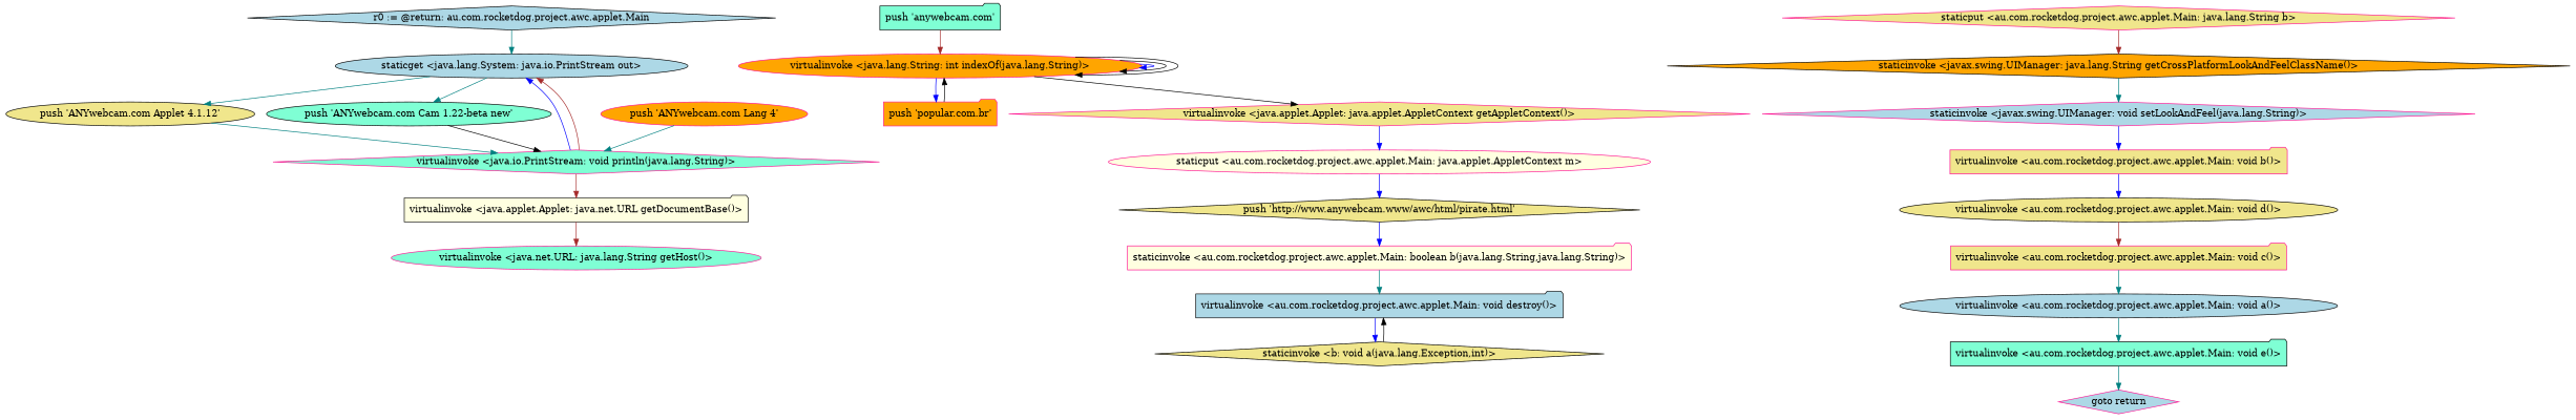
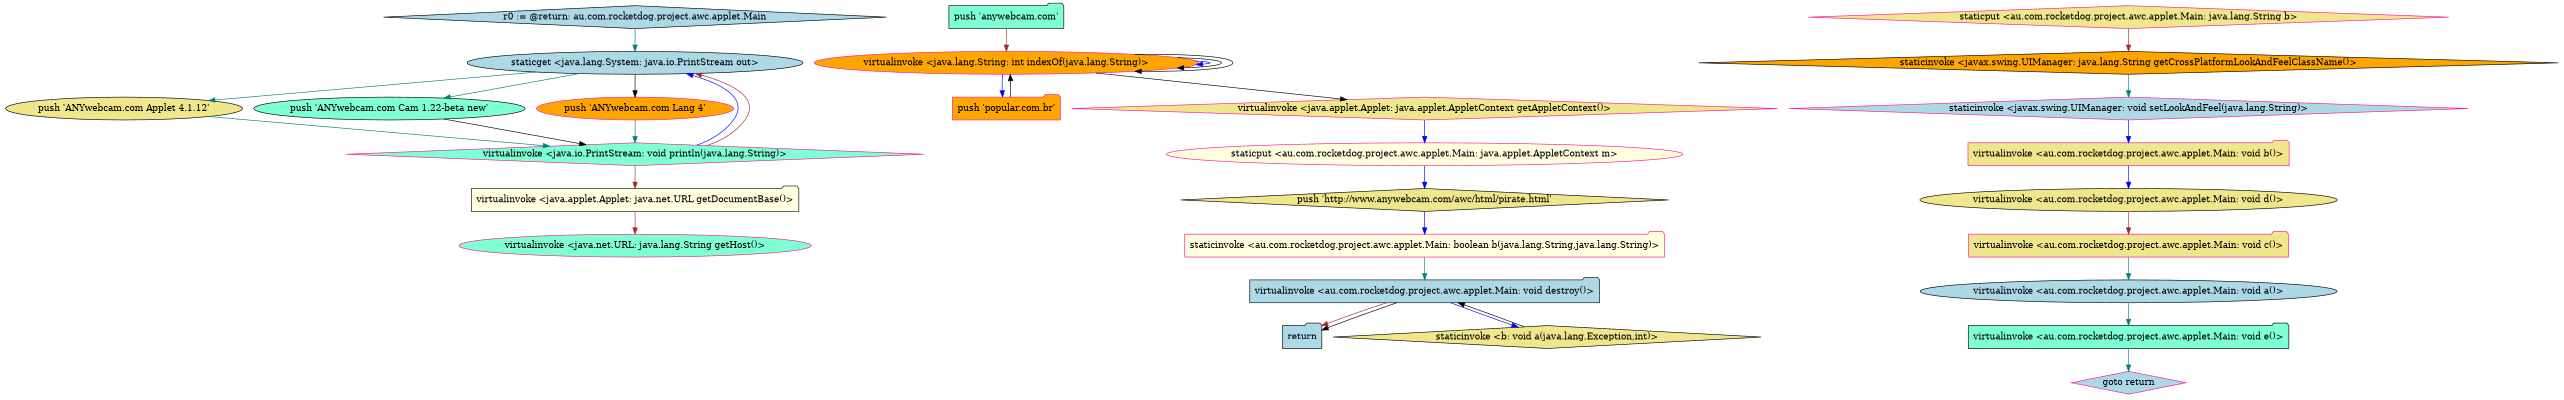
  digraph {
    node [color=black fillcolor=khaki shape=diamond style=filled]
    edge [color=teal]
    n1 [fillcolor=lightblue label="r0 := @return: au.com.rocketdog.project.awc.applet.Main"]
    "staticget <java.lang.System: java.io.PrintStream out>" [fillcolor=lightblue shape=ellipse]
    "push 'ANYwebcam.com Applet 4.1.12'" [shape=ellipse]
    "push 'ANYwebcam.com Cam 1.22-beta new'" [fillcolor=aquamarine shape=ellipse]
    "push 'ANYwebcam.com Lang 4'" [color=deeppink fillcolor=orange shape=ellipse]
    "virtualinvoke <java.io.PrintStream: void println(java.lang.String)>" [color=deeppink fillcolor=aquamarine]
    "virtualinvoke <java.applet.Applet: java.net.URL getDocumentBase()>" [fillcolor=lightyellow shape=folder]
    "virtualinvoke <java.net.URL: java.lang.String getHost()>" [color=deeppink fillcolor=aquamarine shape=ellipse]
    "push 'anywebcam.com'" [fillcolor=aquamarine shape=folder]
    "virtualinvoke <java.lang.String: int indexOf(java.lang.String)>" [color=deeppink fillcolor=orange shape=ellipse]
    "push 'popular.com.br'" [color=deeppink fillcolor=orange shape=folder]
    "virtualinvoke <java.applet.Applet: java.applet.AppletContext getAppletContext()>" [color=deeppink]
    "staticput <au.com.rocketdog.project.awc.applet.Main: java.applet.AppletContext m>" [color=deeppink fillcolor=lightyellow shape=ellipse]
-   "push 'http://www.anywebcam.com/awc/html/pirate.html'" [label="push 'http://www.anywebcam.www/awc/html/pirate.html'"]
+   "push 'http://www.anywebcam.com/awc/html/pirate.html'"
    "staticinvoke <au.com.rocketdog.project.awc.applet.Main: boolean b(java.lang.String,java.lang.String)>" [color=deeppink fillcolor=lightyellow shape=folder]
    "virtualinvoke <au.com.rocketdog.project.awc.applet.Main: void destroy()>" [fillcolor=lightblue shape=folder]
+   return [fillcolor=lightblue shape=folder]
    "staticinvoke <b: void a(java.lang.Exception,int)>"
    "staticinvoke <javax.swing.UIManager: java.lang.String getCrossPlatformLookAndFeelClassName()>" [fillcolor=orange]
    "staticput <au.com.rocketdog.project.awc.applet.Main: java.lang.String b>" [color=deeppink]
    "staticinvoke <javax.swing.UIManager: void setLookAndFeel(java.lang.String)>" [color=deeppink fillcolor=lightblue]
    "virtualinvoke <au.com.rocketdog.project.awc.applet.Main: void b()>" [color=deeppink shape=folder]
    "virtualinvoke <au.com.rocketdog.project.awc.applet.Main: void d()>" [shape=ellipse]
    "virtualinvoke <au.com.rocketdog.project.awc.applet.Main: void c()>" [color=deeppink shape=folder]
    "virtualinvoke <au.com.rocketdog.project.awc.applet.Main: void a()>" [fillcolor=lightblue shape=ellipse]
    "virtualinvoke <au.com.rocketdog.project.awc.applet.Main: void e()>" [fillcolor=aquamarine shape=folder]
    "goto return" [color=deeppink fillcolor=lightblue]
    n1 -> "staticget <java.lang.System: java.io.PrintStream out>"
    "staticget <java.lang.System: java.io.PrintStream out>" -> "push 'ANYwebcam.com Applet 4.1.12'"
    "staticget <java.lang.System: java.io.PrintStream out>" -> "push 'ANYwebcam.com Cam 1.22-beta new'"
+   "staticget <java.lang.System: java.io.PrintStream out>" -> "push 'ANYwebcam.com Lang 4'" [color=black]
    "push 'ANYwebcam.com Applet 4.1.12'" -> "virtualinvoke <java.io.PrintStream: void println(java.lang.String)>"
    "push 'ANYwebcam.com Cam 1.22-beta new'" -> "virtualinvoke <java.io.PrintStream: void println(java.lang.String)>" [color=black]
    "push 'ANYwebcam.com Lang 4'" -> "virtualinvoke <java.io.PrintStream: void println(java.lang.String)>"
    "virtualinvoke <java.io.PrintStream: void println(java.lang.String)>" -> "staticget <java.lang.System: java.io.PrintStream out>" [color=blue]
    "virtualinvoke <java.io.PrintStream: void println(java.lang.String)>" -> "staticget <java.lang.System: java.io.PrintStream out>" [color=brown]
    "virtualinvoke <java.io.PrintStream: void println(java.lang.String)>" -> "virtualinvoke <java.applet.Applet: java.net.URL getDocumentBase()>" [color=brown]
    "virtualinvoke <java.applet.Applet: java.net.URL getDocumentBase()>" -> "virtualinvoke <java.net.URL: java.lang.String getHost()>" [color=brown]
    "push 'anywebcam.com'" -> "virtualinvoke <java.lang.String: int indexOf(java.lang.String)>" [color=brown]
    "virtualinvoke <java.lang.String: int indexOf(java.lang.String)>" -> "virtualinvoke <java.lang.String: int indexOf(java.lang.String)>" [color=blue]
    "virtualinvoke <java.lang.String: int indexOf(java.lang.String)>" -> "virtualinvoke <java.lang.String: int indexOf(java.lang.String)>" [color=black]
    "virtualinvoke <java.lang.String: int indexOf(java.lang.String)>" -> "virtualinvoke <java.lang.String: int indexOf(java.lang.String)>" [color=black]
    "virtualinvoke <java.lang.String: int indexOf(java.lang.String)>" -> "push 'popular.com.br'" [color=blue]
    "virtualinvoke <java.lang.String: int indexOf(java.lang.String)>" -> "virtualinvoke <java.applet.Applet: java.applet.AppletContext getAppletContext()>" [color=black]
    "push 'popular.com.br'" -> "virtualinvoke <java.lang.String: int indexOf(java.lang.String)>" [color=black]
    "virtualinvoke <java.applet.Applet: java.applet.AppletContext getAppletContext()>" -> "staticput <au.com.rocketdog.project.awc.applet.Main: java.applet.AppletContext m>" [color=blue]
    "staticput <au.com.rocketdog.project.awc.applet.Main: java.applet.AppletContext m>" -> "push 'http://www.anywebcam.com/awc/html/pirate.html'" [color=blue]
    "push 'http://www.anywebcam.com/awc/html/pirate.html'" -> "staticinvoke <au.com.rocketdog.project.awc.applet.Main: boolean b(java.lang.String,java.lang.String)>" [color=blue]
    "staticinvoke <au.com.rocketdog.project.awc.applet.Main: boolean b(java.lang.String,java.lang.String)>" -> "virtualinvoke <au.com.rocketdog.project.awc.applet.Main: void destroy()>"
+   "virtualinvoke <au.com.rocketdog.project.awc.applet.Main: void destroy()>" -> return [color=brown]
+   "virtualinvoke <au.com.rocketdog.project.awc.applet.Main: void destroy()>" -> return [color=black]
    "virtualinvoke <au.com.rocketdog.project.awc.applet.Main: void destroy()>" -> "staticinvoke <b: void a(java.lang.Exception,int)>" [color=blue]
    "staticinvoke <b: void a(java.lang.Exception,int)>" -> "virtualinvoke <au.com.rocketdog.project.awc.applet.Main: void destroy()>" [color=black]
    "staticinvoke <javax.swing.UIManager: java.lang.String getCrossPlatformLookAndFeelClassName()>" -> "staticinvoke <javax.swing.UIManager: void setLookAndFeel(java.lang.String)>"
    "staticput <au.com.rocketdog.project.awc.applet.Main: java.lang.String b>" -> "staticinvoke <javax.swing.UIManager: java.lang.String getCrossPlatformLookAndFeelClassName()>" [color=brown]
    "staticinvoke <javax.swing.UIManager: void setLookAndFeel(java.lang.String)>" -> "virtualinvoke <au.com.rocketdog.project.awc.applet.Main: void b()>" [color=blue]
    "virtualinvoke <au.com.rocketdog.project.awc.applet.Main: void b()>" -> "virtualinvoke <au.com.rocketdog.project.awc.applet.Main: void d()>" [color=blue]
    "virtualinvoke <au.com.rocketdog.project.awc.applet.Main: void d()>" -> "virtualinvoke <au.com.rocketdog.project.awc.applet.Main: void c()>" [color=brown]
    "virtualinvoke <au.com.rocketdog.project.awc.applet.Main: void c()>" -> "virtualinvoke <au.com.rocketdog.project.awc.applet.Main: void a()>"
    "virtualinvoke <au.com.rocketdog.project.awc.applet.Main: void a()>" -> "virtualinvoke <au.com.rocketdog.project.awc.applet.Main: void e()>"
    "virtualinvoke <au.com.rocketdog.project.awc.applet.Main: void e()>" -> "goto return"
  }
